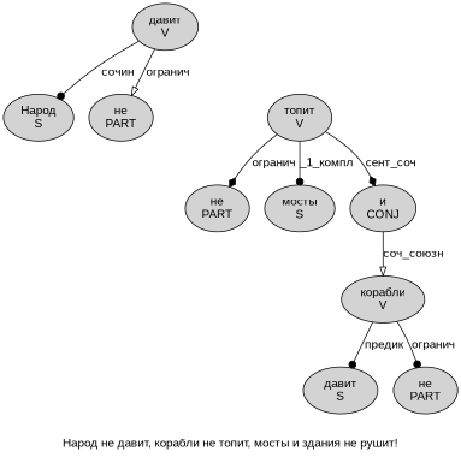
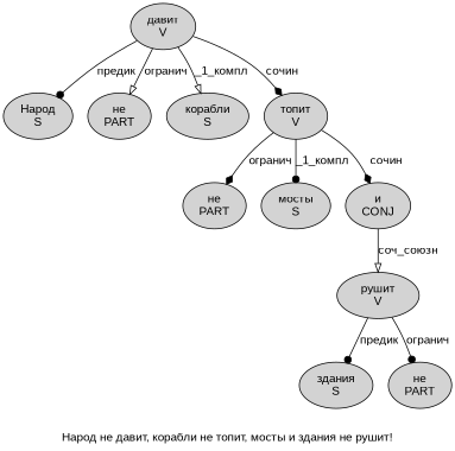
  digraph {
    fontname="Liberation Sans"
    label="Народ не давит, корабли не топит, мосты и здания не рушит!"
    node [fillcolor=lightgray fontname="Liberation Sans" penwidth=1 shape=ellipse style=filled]
    edge [arrowhead=dot fontname="Liberation Sans"]
    n1 [label="Народ\nS"]
    n2 [label="не\nPART"]
    n3 [label="давит\nV"]
+   n4 [label="корабли\nS"]
    n5 [label="топит\nV"]
    n6 [label="не\nPART"]
    n7 [label="мосты\nS"]
    n8 [label="и\nCONJ"]
-   n9 [label="корабли\nV"]
-   n10 [label="давит\nS"]
+   n9 [label="рушит\nV"]
+   n10 [label="здания\nS"]
    n11 [label="не\nPART"]
-   n3 -> n1 [label="сочин"]
+   n3 -> n1 [label="предик"]
    n3 -> n2 [arrowhead=onormal label="огранич"]
+   n3 -> n4 [arrowhead=onormal label="_1_компл"]
+   n3 -> n5 [arrowhead=diamond label="сочин"]
    n5 -> n6 [arrowhead=diamond label="огранич"]
    n5 -> n7 [label="_1_компл"]
-   n5 -> n8 [arrowhead=diamond label="сент_соч"]
+   n5 -> n8 [arrowhead=diamond label="сочин"]
    n8 -> n9 [arrowhead=onormal label="соч_союзн"]
    n9 -> n10 [label="предик"]
    n9 -> n11 [label="огранич"]
  }
